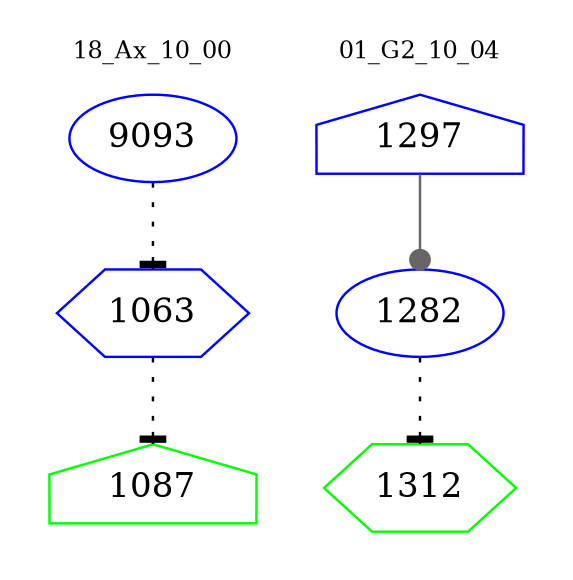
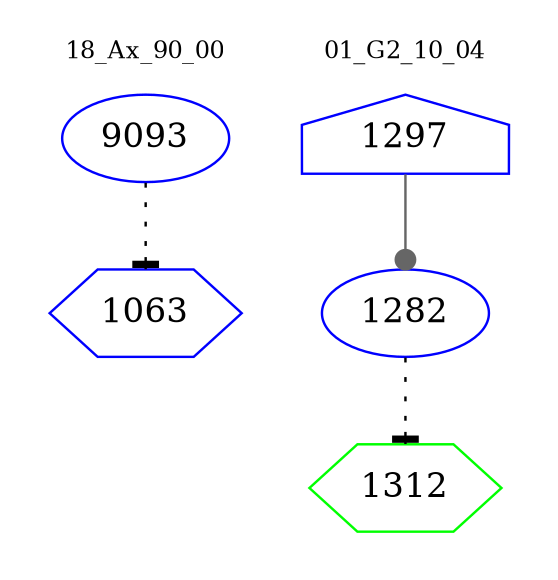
  digraph {
    node [color=blue shape=ellipse]
    edge [arrowhead=tee color=black style=dotted]
    n1 [label=9093]
    n2 [label=1063 shape=hexagon]
-   n3 [color=green label=1087 shape=house]
    n4 [label=1297 shape=house]
    n5 [label=1282]
    n6 [color=green label=1312 shape=hexagon]
    subgraph cluster_1 {
      color=white
      fontsize=10
-     label="18_Ax_10_00"
+     label="18_Ax_90_00"
      n1
      n2
-     n3
    }
    subgraph cluster_2 {
      color=white
      fontsize=10
      label="01_G2_10_04"
      n4
      n5
      n6
    }
    n1 -> n2
-   n2 -> n3
    n4 -> n5 [arrowhead=dot color=gray40 style=solid]
    n5 -> n6
  }
